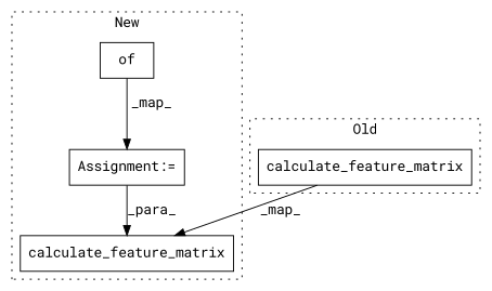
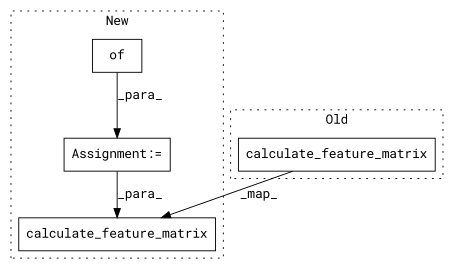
  digraph {
    fontname="Roboto Mono"
    node [a=32 fontname="Roboto Mono" l="25,1" shape=box]
    edge [fontname="Roboto Mono"]
    n1 [label=calculate_feature_matrix s="11999,12088"]
    n2 [l="3,1" label=of s="11930,11976"]
    n3 [a=7 l=1 label="Assignment:=" s=11908]
    n4 [label=calculate_feature_matrix s="11053,11234"]
    subgraph cluster_1 {
      label=New
      style=dotted
      n1
      n2
      n3
    }
    subgraph cluster_2 {
      label=Old
      style=dotted
      n4
    }
-   n2 -> n3 [label=_map_]
+   n2 -> n3 [label=_para_]
    n3 -> n1 [label=_para_]
    n4 -> n1 [label=_map_]
  }
